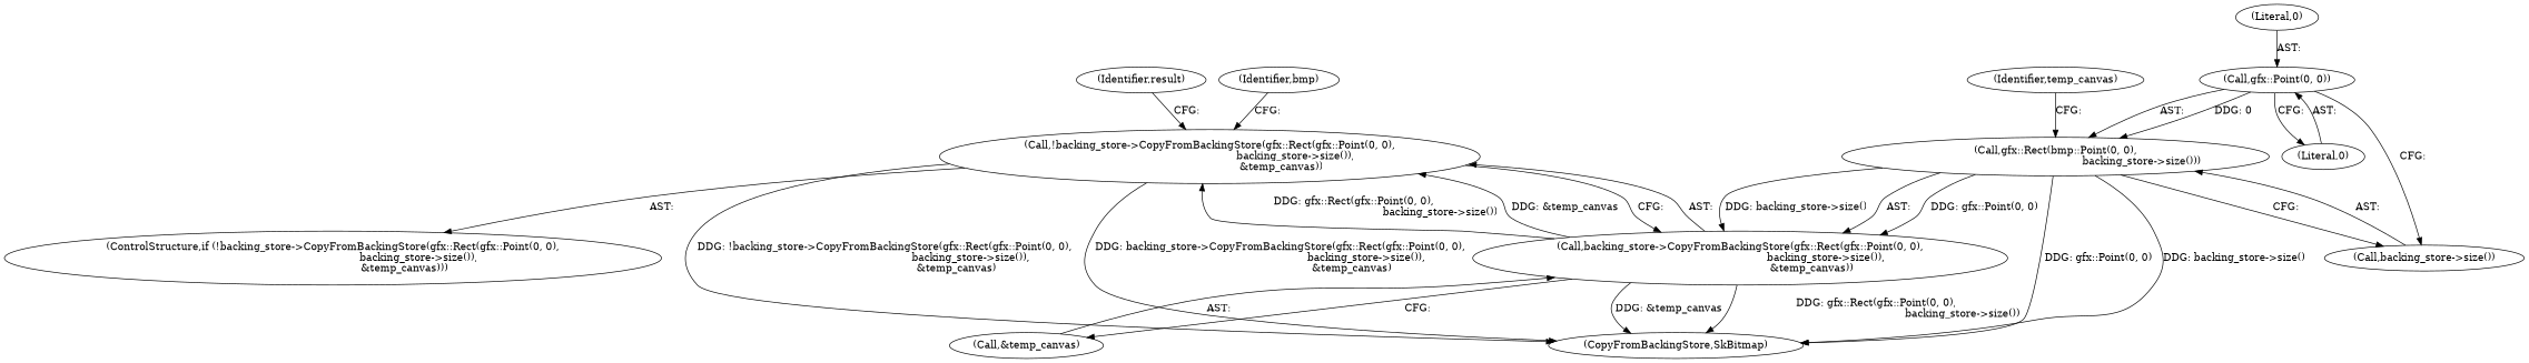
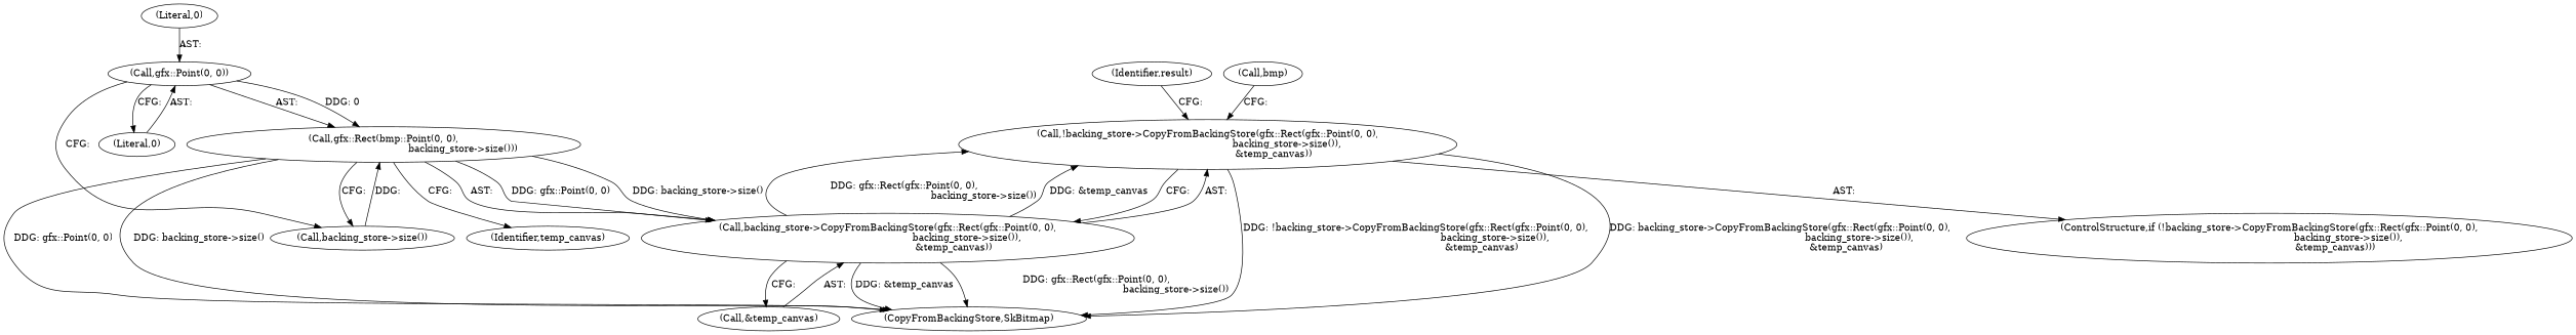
  digraph {
    n1 [label="(Call,!backing_store->CopyFromBackingStore(gfx::Rect(gfx::Point(0, 0),\n                                                     backing_store->size()),\n                                            &temp_canvas))"]
    n2 [label="(Call,backing_store->CopyFromBackingStore(gfx::Rect(gfx::Point(0, 0),\n                                                     backing_store->size()),\n                                            &temp_canvas))"]
    n3 [label="(CopyFromBackingStore,SkBitmap)"]
    n4 [label="(ControlStructure,if (!backing_store->CopyFromBackingStore(gfx::Rect(gfx::Point(0, 0),\n                                                     backing_store->size()),\n                                            &temp_canvas)))"]
    n5 [label="(Call,&temp_canvas)"]
    n6 [label="(Call,gfx::Rect(bmp::Point(0, 0),\n                                                     backing_store->size()))"]
    n7 [label="(Call,backing_store->size())"]
    n8 [label="(Call,gfx::Point(0, 0))"]
    n9 [label="(Literal,0)"]
    n10 [label="(Identifier,result)"]
    n11 [label="(Identifier,temp_canvas)"]
    n12 [label="(Literal,0)"]
-   n13 [label="(Identifier,bmp)"]
+   n13 [label="(Call,bmp)"]
    n1 -> n2 [label="CFG: "]
    n1 -> n3 [label="DDG: !backing_store->CopyFromBackingStore(gfx::Rect(gfx::Point(0, 0),\n                                                     backing_store->size()),\n                                            &temp_canvas)"]
    n1 -> n3 [label="DDG: backing_store->CopyFromBackingStore(gfx::Rect(gfx::Point(0, 0),\n                                                     backing_store->size()),\n                                            &temp_canvas)"]
    n1 -> n4 [label="AST: "]
    n2 -> n1 [label="AST: "]
    n2 -> n1 [label="DDG: gfx::Rect(gfx::Point(0, 0),\n                                                     backing_store->size())"]
    n2 -> n1 [label="DDG: &temp_canvas"]
    n2 -> n3 [label="DDG: &temp_canvas"]
    n2 -> n3 [label="DDG: gfx::Rect(gfx::Point(0, 0),\n                                                     backing_store->size())"]
    n2 -> n5 [label="CFG: "]
    n5 -> n2 [label="AST: "]
    n6 -> n2 [label="AST: "]
    n6 -> n2 [label="DDG: gfx::Point(0, 0)"]
    n6 -> n2 [label="DDG: backing_store->size()"]
    n6 -> n3 [label="DDG: gfx::Point(0, 0)"]
    n6 -> n3 [label="DDG: backing_store->size()"]
    n6 -> n7 [label="CFG: "]
-   n7 -> n6 [label="AST: "]
+   n7 -> n6 [label="DDG: "]
    n8 -> n6 [label="AST: "]
    n8 -> n6 [label="DDG: 0"]
    n8 -> n7 [label="CFG: "]
    n8 -> n9 [label="CFG: "]
    n9 -> n8 [label="AST: "]
    n10 -> n1 [label="CFG: "]
-   n11 -> n6 [label="CFG: "]
+   n6 -> n11 [label="CFG: "]
    n12 -> n8 [label="AST: "]
    n13 -> n1 [label="CFG: "]
  }
